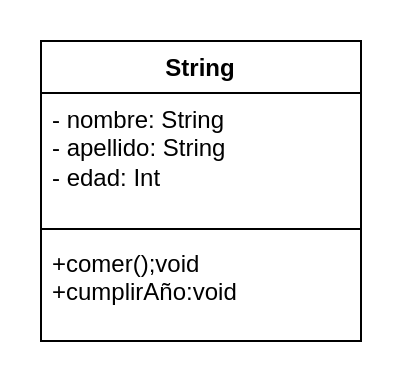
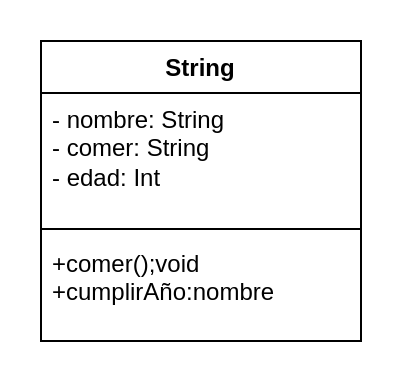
  <mxCell id="0" />
  <mxCell id="1" parent="0" />
  <mxCell id="2" value="String" style="swimlane;fontStyle=1;align=center;verticalAlign=top;childLayout=stackLayout;horizontal=1;startSize=26;horizontalStack=0;resizeParent=1;resizeParentMax=0;resizeLast=0;collapsible=1;marginBottom=0;whiteSpace=wrap;html=1;" vertex="1" parent="1"><mxGeometry x="20" y="20" width="160" height="150" as="geometry" /></mxCell>
- <mxCell id="3" value="- nombre: String&lt;br style=&quot;border-color: var(--border-color);&quot;&gt;- apellido: String&lt;br style=&quot;border-color: var(--border-color);&quot;&gt;- edad: Int" style="text;strokeColor=none;fillColor=none;align=left;verticalAlign=top;spacingLeft=4;spacingRight=4;overflow=hidden;rotatable=0;points=[[0,0.5],[1,0.5]];portConstraint=eastwest;whiteSpace=wrap;html=1;" vertex="1" parent="2"><mxGeometry y="26" width="160" height="64" as="geometry" /></mxCell>
+ <mxCell id="3" value="- nombre: String&lt;br style=&quot;border-color: var(--border-color);&quot;&gt;- comer: String&lt;br style=&quot;border-color: var(--border-color);&quot;&gt;- edad: Int" style="text;strokeColor=none;fillColor=none;align=left;verticalAlign=top;spacingLeft=4;spacingRight=4;overflow=hidden;rotatable=0;points=[[0,0.5],[1,0.5]];portConstraint=eastwest;whiteSpace=wrap;html=1;" vertex="1" parent="2"><mxGeometry y="26" width="160" height="64" as="geometry" /></mxCell>
  <mxCell id="4" value="" style="line;strokeWidth=1;fillColor=none;align=left;verticalAlign=middle;spacingTop=-1;spacingLeft=3;spacingRight=3;rotatable=0;labelPosition=right;points=[];portConstraint=eastwest;strokeColor=inherit;" vertex="1" parent="2"><mxGeometry y="90" width="160" height="8" as="geometry" /></mxCell>
- <mxCell id="5" value="+comer();void&lt;br&gt;+cumplirAño:void" style="text;strokeColor=none;fillColor=none;align=left;verticalAlign=top;spacingLeft=4;spacingRight=4;overflow=hidden;rotatable=0;points=[[0,0.5],[1,0.5]];portConstraint=eastwest;whiteSpace=wrap;html=1;" vertex="1" parent="2"><mxGeometry y="98" width="160" height="52" as="geometry" /></mxCell>
+ <mxCell id="5" value="+comer();void&lt;br&gt;+cumplirAño:nombre" style="text;strokeColor=none;fillColor=none;align=left;verticalAlign=top;spacingLeft=4;spacingRight=4;overflow=hidden;rotatable=0;points=[[0,0.5],[1,0.5]];portConstraint=eastwest;whiteSpace=wrap;html=1;" vertex="1" parent="2"><mxGeometry y="98" width="160" height="52" as="geometry" /></mxCell>
